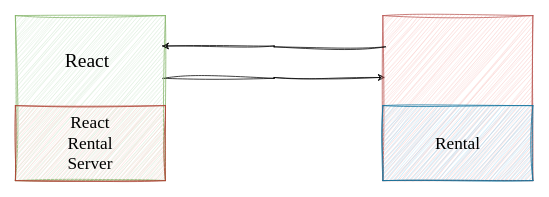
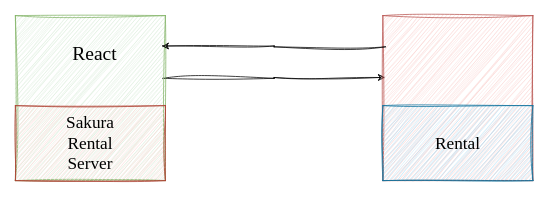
  <mxCell id="0" />
  <mxCell id="1" parent="0" />
  <mxCell id="2" style="edgeStyle=orthogonalEdgeStyle;rounded=0;sketch=1;hachureGap=4;jiggle=2;curveFitting=1;orthogonalLoop=1;jettySize=auto;html=1;fontFamily=Architects Daughter;fontSource=https%3A%2F%2Ffonts.googleapis.com%2Fcss%3Ffamily%3DArchitects%2BDaughter;entryX=0.013;entryY=0.375;entryDx=0;entryDy=0;entryPerimeter=0;exitX=0.983;exitY=0.38;exitDx=0;exitDy=0;exitPerimeter=0;" edge="1" parent="1" source="3" target="4"><mxGeometry relative="1" as="geometry" /></mxCell>
  <mxCell id="3" value="" style="rounded=0;whiteSpace=wrap;html=1;labelBackgroundColor=none;sketch=1;curveFitting=1;jiggle=2;fillColor=#d5e8d4;strokeColor=#82b366;" vertex="1" parent="1"><mxGeometry x="20" y="20" width="200" height="220" as="geometry" /></mxCell>
  <mxCell id="4" value="" style="rounded=0;whiteSpace=wrap;html=1;labelBackgroundColor=none;sketch=1;curveFitting=1;jiggle=2;fillColor=#f8cecc;strokeColor=#b85450;" vertex="1" parent="1"><mxGeometry x="510" y="20" width="200" height="220" as="geometry" /></mxCell>
  <mxCell id="5" value="" style="rounded=0;whiteSpace=wrap;html=1;labelBackgroundColor=none;sketch=1;curveFitting=1;jiggle=2;fillColor=#b1ddf0;strokeColor=#10739e;" vertex="1" parent="1"><mxGeometry x="510" y="140" width="200" height="100" as="geometry" /></mxCell>
  <mxCell id="6" value="&lt;font style=&quot;font-size: 23px;&quot;&gt;Rental&lt;/font&gt;" style="text;strokeColor=none;align=center;fillColor=none;html=1;verticalAlign=middle;whiteSpace=wrap;rounded=0;fontFamily=Architects Daughter;fontSource=https%3A%2F%2Ffonts.googleapis.com%2Fcss%3Ffamily%3DArchitects%2BDaughter;" vertex="1" parent="1"><mxGeometry x="572" y="170" width="76" height="40" as="geometry" /></mxCell>
- <mxCell id="7" value="&lt;font style=&quot;font-size: 26px;&quot;&gt;React&lt;/font&gt;" style="text;strokeColor=none;align=center;fillColor=none;html=1;verticalAlign=middle;whiteSpace=wrap;rounded=0;fontFamily=Architects Daughter;fontSource=https%3A%2F%2Ffonts.googleapis.com%2Fcss%3Ffamily%3DArchitects%2BDaughter;" vertex="1" parent="1"><mxGeometry x="78" y="60" width="76" height="40" as="geometry" /></mxCell>
+ <mxCell id="7" value="&lt;font style=&quot;font-size: 26px;&quot;&gt;React&lt;/font&gt;" style="text;strokeColor=none;align=center;fillColor=none;html=1;verticalAlign=middle;whiteSpace=wrap;rounded=0;fontFamily=Architects Daughter;fontSource=https%3A%2F%2Ffonts.googleapis.com%2Fcss%3Ffamily%3DArchitects%2BDaughter;" vertex="1" parent="1"><mxGeometry x="88" y="50" width="76" height="40" as="geometry" /></mxCell>
  <mxCell id="8" value="" style="rounded=0;whiteSpace=wrap;html=1;labelBackgroundColor=none;sketch=1;curveFitting=1;jiggle=2;fillColor=#fad9d5;strokeColor=#ae4132;" vertex="1" parent="1"><mxGeometry x="20" y="140" width="200" height="100" as="geometry" /></mxCell>
- <mxCell id="9" value="&lt;font style=&quot;font-size: 23px;&quot;&gt;React&lt;/font&gt;&lt;div&gt;&lt;font style=&quot;font-size: 23px;&quot;&gt;Rental&lt;br&gt;Server&lt;/font&gt;&lt;/div&gt;" style="text;strokeColor=none;align=center;fillColor=none;html=1;verticalAlign=middle;whiteSpace=wrap;rounded=0;fontFamily=Architects Daughter;fontSource=https%3A%2F%2Ffonts.googleapis.com%2Fcss%3Ffamily%3DArchitects%2BDaughter;" vertex="1" parent="1"><mxGeometry x="86" y="165" width="68" height="50" as="geometry" /></mxCell>
+ <mxCell id="9" value="&lt;font style=&quot;font-size: 23px;&quot;&gt;Sakura&lt;/font&gt;&lt;div&gt;&lt;font style=&quot;font-size: 23px;&quot;&gt;Rental&lt;br&gt;Server&lt;/font&gt;&lt;/div&gt;" style="text;strokeColor=none;align=center;fillColor=none;html=1;verticalAlign=middle;whiteSpace=wrap;rounded=0;fontFamily=Architects Daughter;fontSource=https%3A%2F%2Ffonts.googleapis.com%2Fcss%3Ffamily%3DArchitects%2BDaughter;" vertex="1" parent="1"><mxGeometry x="86" y="165" width="68" height="50" as="geometry" /></mxCell>
  <mxCell id="10" style="edgeStyle=orthogonalEdgeStyle;rounded=0;sketch=1;hachureGap=4;jiggle=2;curveFitting=1;orthogonalLoop=1;jettySize=auto;html=1;exitX=0.5;exitY=1;exitDx=0;exitDy=0;fontFamily=Architects Daughter;fontSource=https%3A%2F%2Ffonts.googleapis.com%2Fcss%3Ffamily%3DArchitects%2BDaughter;" edge="1" parent="1" source="8" target="8"><mxGeometry relative="1" as="geometry" /></mxCell>
  <mxCell id="11" style="edgeStyle=orthogonalEdgeStyle;rounded=0;sketch=1;hachureGap=4;jiggle=2;curveFitting=1;orthogonalLoop=1;jettySize=auto;html=1;entryX=0.978;entryY=0.184;entryDx=0;entryDy=0;entryPerimeter=0;fontFamily=Architects Daughter;fontSource=https%3A%2F%2Ffonts.googleapis.com%2Fcss%3Ffamily%3DArchitects%2BDaughter;exitX=0.018;exitY=0.189;exitDx=0;exitDy=0;exitPerimeter=0;" edge="1" parent="1" source="4" target="3"><mxGeometry relative="1" as="geometry" /></mxCell>
